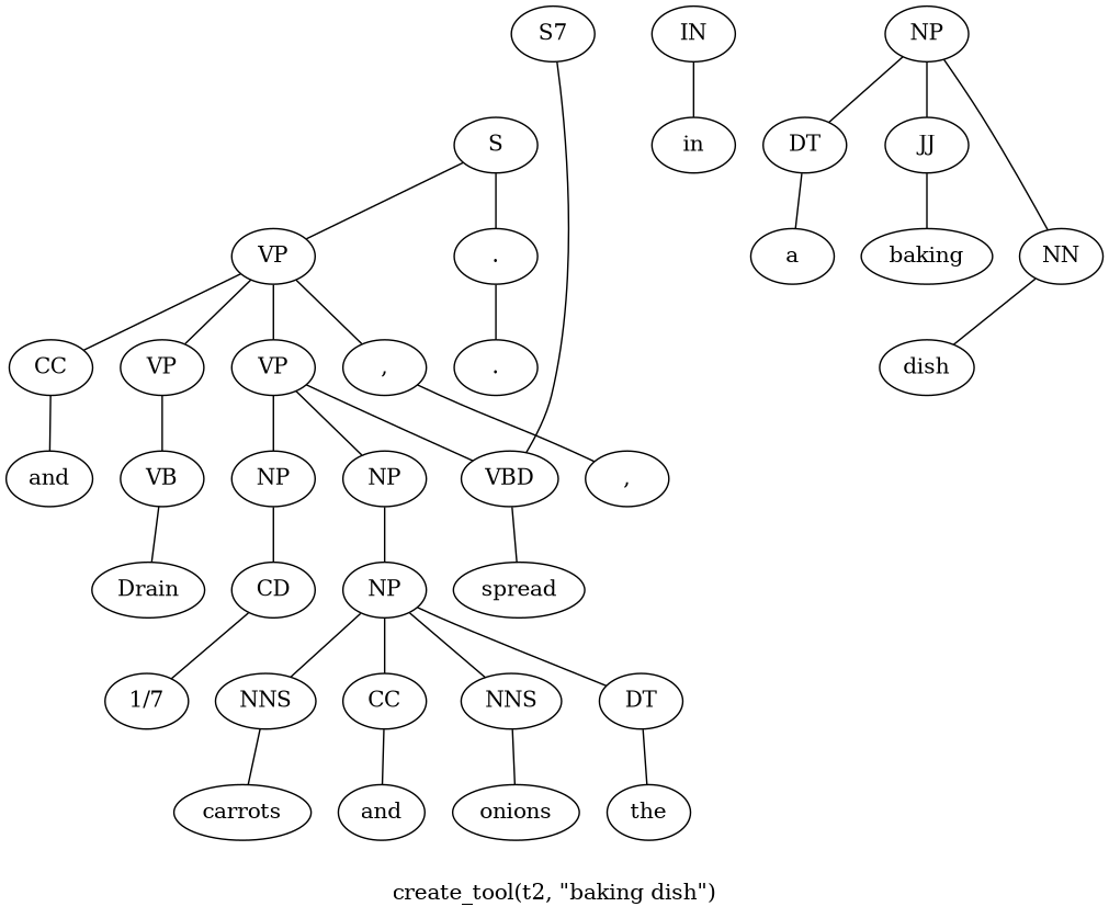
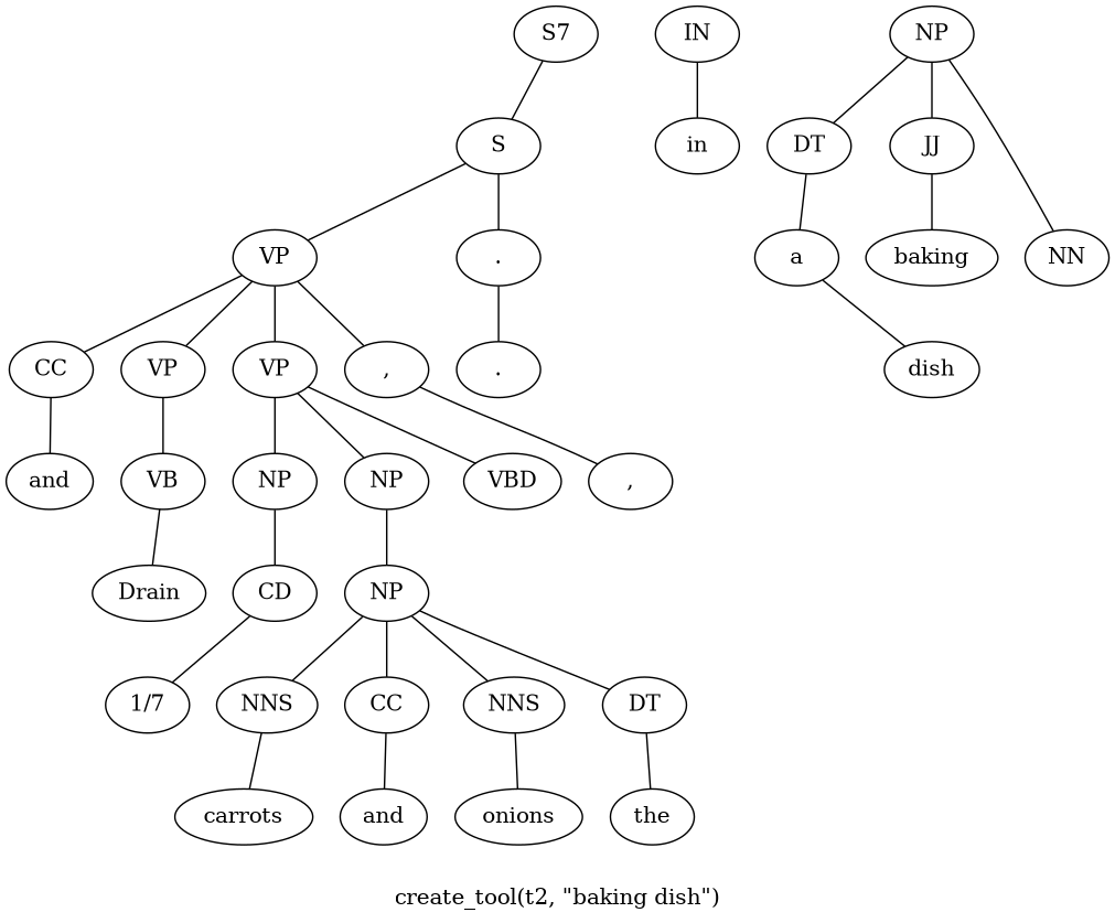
  graph {
    label="create_tool(t2, \"baking dish\")"
    n1 [label=S7]
    n2 [label=S]
    n3 [label=VP]
    n4 [label="."]
    n5 [label=VP]
    n6 [label=","]
    n7 [label=CC]
    n8 [label=VP]
    n9 [label="."]
    n10 [label=VB]
    n11 [label=","]
    n12 [label=and]
    n13 [label=VBD]
    n14 [label=NP]
    n15 [label=NP]
    n16 [label=Drain]
-   n17 [label=spread]
    n18 [label=CD]
    n19 [label=NP]
    n20 [label="1/7"]
    n21 [label=DT]
    n22 [label=NNS]
    n23 [label=CC]
    n24 [label=NNS]
    n25 [label=the]
    n26 [label=carrots]
    n27 [label=and]
    n28 [label=onions]
    n29 [label=IN]
    n30 [label=in]
    n31 [label=NP]
    n32 [label=DT]
    n33 [label=JJ]
    n34 [label=NN]
    n35 [label=a]
    n36 [label=baking]
    n37 [label=dish]
-   n1 -- n13
+   n1 -- n2
    n2 -- n3
    n2 -- n4
    n3 -- n5
    n3 -- n6
    n3 -- n7
    n3 -- n8
    n4 -- n9
    n5 -- n10
    n6 -- n11
    n7 -- n12
    n8 -- n13
    n8 -- n14
    n8 -- n15
    n10 -- n16
-   n13 -- n17
    n14 -- n18
    n15 -- n19
    n18 -- n20
    n19 -- n21
    n19 -- n22
    n19 -- n23
    n19 -- n24
    n21 -- n25
    n22 -- n26
    n23 -- n27
    n24 -- n28
    n29 -- n30
    n31 -- n32
    n31 -- n33
    n31 -- n34
    n32 -- n35
    n33 -- n36
-   n34 -- n37
+   n35 -- n37
  }
